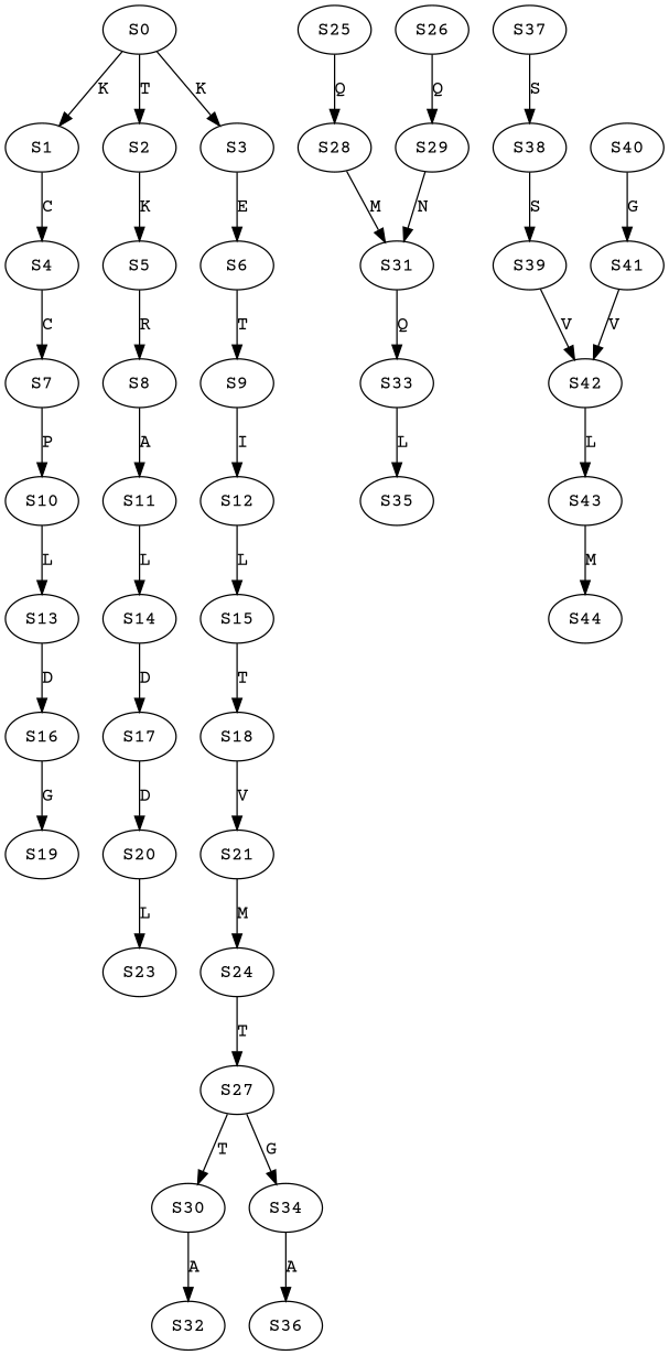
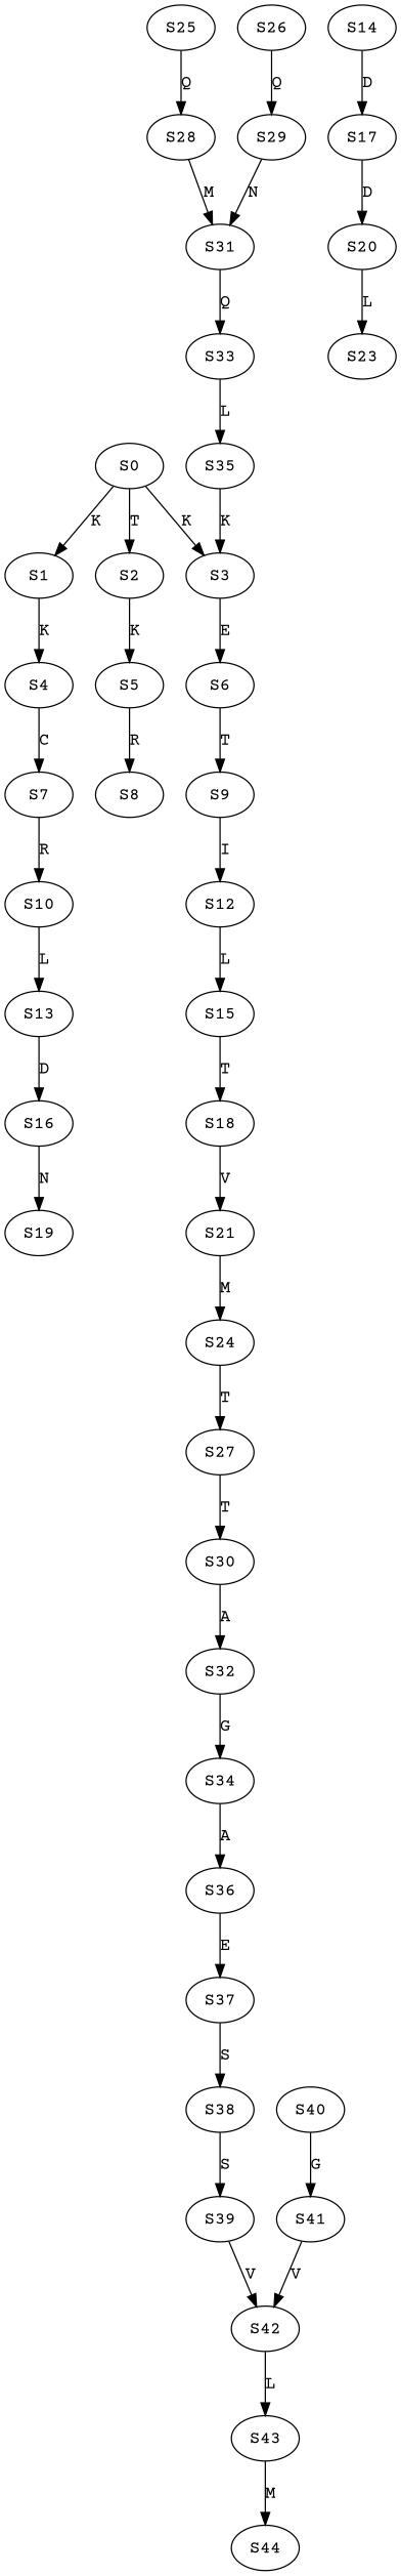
  strict digraph {
    fontname="Courier Prime"
    node [fontname="Courier Prime"]
    edge [fontname="Courier Prime"]
    S0
    S1
    S2
    S3
    S4
    S5
    S6
    S7
    S8
    S9
    S10
-   S11
    S12
    S13
    S14
    S15
    S16
    S17
    S18
    S19
    S20
    S21
    S23
    S24
    S27
    S25
    S28
    S26
    S29
    S30
    S31
    S32
    S33
    S34
    S35
    S36
    S37
    S38
    S39
    S42
    S40
    S41
    S43
    S44
    S0 -> S1 [label=K]
    S0 -> S2 [label=T]
    S0 -> S3 [label=K]
-   S1 -> S4 [label=C]
+   S1 -> S4 [label=K]
    S2 -> S5 [label=K]
    S3 -> S6 [label=E]
    S4 -> S7 [label=C]
    S5 -> S8 [label=R]
    S6 -> S9 [label=T]
-   S7 -> S10 [label=P]
-   S8 -> S11 [label=A]
+   S7 -> S10 [label=R]
    S9 -> S12 [label=I]
    S10 -> S13 [label=L]
-   S11 -> S14 [label=L]
    S12 -> S15 [label=L]
    S13 -> S16 [label=D]
    S14 -> S17 [label=D]
    S15 -> S18 [label=T]
-   S16 -> S19 [label=G]
+   S16 -> S19 [label=N]
    S17 -> S20 [label=D]
    S18 -> S21 [label=V]
    S20 -> S23 [label=L]
    S21 -> S24 [label=M]
    S24 -> S27 [label=T]
    S27 -> S30 [label=T]
    S25 -> S28 [label=Q]
    S28 -> S31 [label=M]
    S26 -> S29 [label=Q]
    S29 -> S31 [label=N]
    S30 -> S32 [label=A]
    S31 -> S33 [label=Q]
-   S27 -> S34 [label=G]
+   S32 -> S34 [label=G]
    S33 -> S35 [label=L]
    S34 -> S36 [label=A]
+   S35 -> S3 [label=K]
+   S36 -> S37 [label=E]
    S37 -> S38 [label=S]
    S38 -> S39 [label=S]
    S39 -> S42 [label=V]
    S42 -> S43 [label=L]
    S40 -> S41 [label=G]
    S41 -> S42 [label=V]
    S43 -> S44 [label=M]
  }
